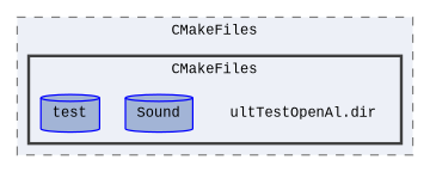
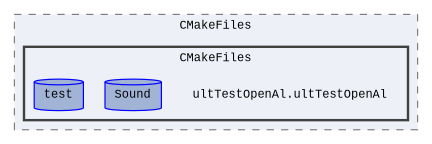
  digraph {
    compound=true
    fontname="Liberation Mono"
    node [fontname="Liberation Mono" fontsize=10 shape=cylinder color=blue fillcolor="#a2b4d6" style=filled]
-   n1 [height=0.2 label="ultTestOpenAl.dir" shape=plaintext width=0.4 fillcolor="" style=""]
+   n1 [height=0.2 label="ultTestOpenAl.ultTestOpenAl" shape=plaintext width=0.4 fillcolor="" style=""]
    n2 [height=0.2 label=Sound width=0.4]
    n3 [height=0.2 label=test width=0.4]
    subgraph cluster_1 {
      bgcolor="#edf0f7"
      fontsize=10
      label=CMakeFiles
      pencolor=grey50
      style="filled,dashed"
      subgraph cluster_2 {
        bgcolor="#edf0f7"
        fontsize=10
        pencolor=grey25
        style="filled,bold"
        n1
        n2
        n3
      }
    }
  }
